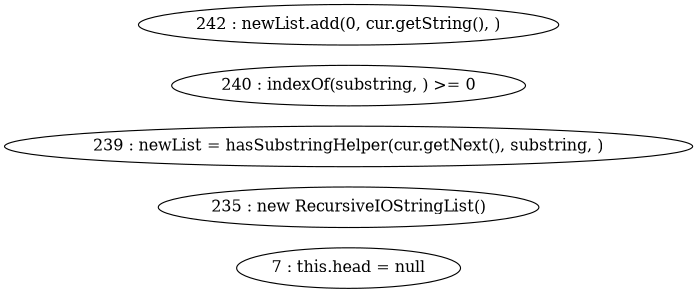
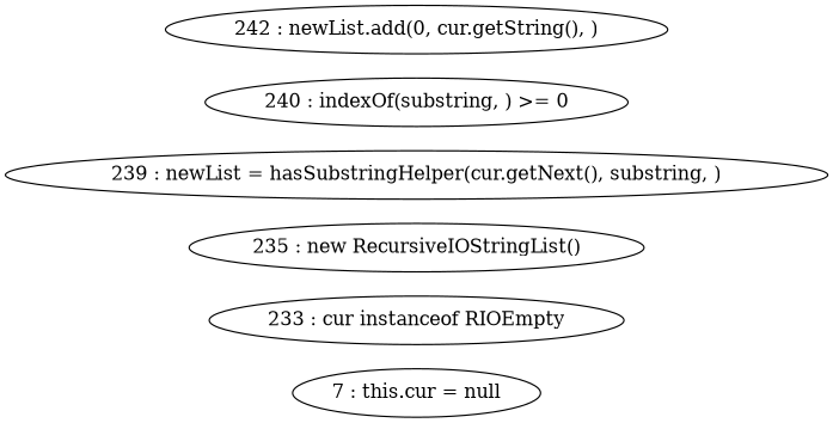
  digraph {
    rankdir=LR
-   "7 : this.head = null"
+   "7 : this.head = null" [label="7 : this.cur = null"]
+   "233 : cur instanceof RIOEmpty"
    "235 : new RecursiveIOStringList()"
    "239 : newList = hasSubstringHelper(cur.getNext(), substring, )"
    "240 : indexOf(substring, ) >= 0"
    "242 : newList.add(0, cur.getString(), )"
  }
